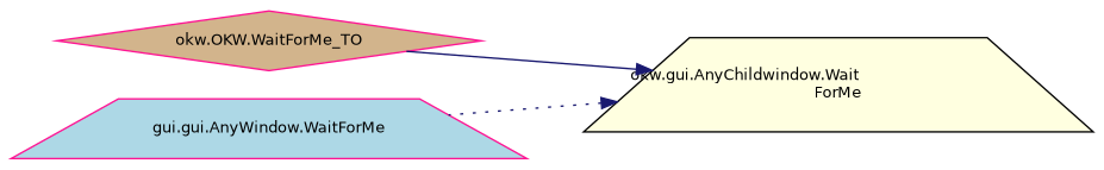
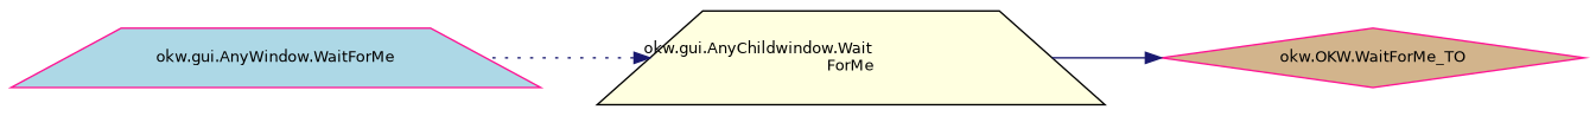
  digraph {
    rankdir=RL
    node [color=deeppink fontname=Helvetica fontsize=10 shape=trapezium style=filled]
    edge [color=midnightblue dir=back fontname=Helvetica fontsize=10 labelfontname=Helvetica labelfontsize=10]
    n1 [fillcolor=tan fontcolor=black height=0.2 label="okw.OKW.WaitForMe_TO" shape=diamond width=0.4]
    n2 [color=black fillcolor=lightyellow height=0.2 label="okw.gui.AnyChildwindow.Wait\lForMe" width=0.4]
-   n3 [fillcolor=lightblue height=0.2 label="gui.gui.AnyWindow.WaitForMe" width=0.4]
-   n2 -> n1 [style=solid]
+   n3 [fillcolor=lightblue height=0.2 label="okw.gui.AnyWindow.WaitForMe" width=0.4]
+   n1 -> n2 [style=solid]
    n2 -> n3 [style=dotted]
  }
